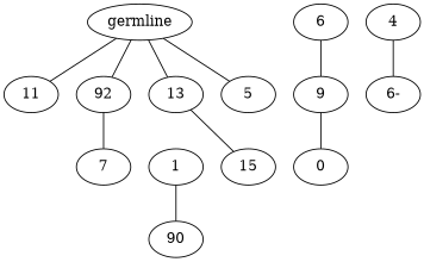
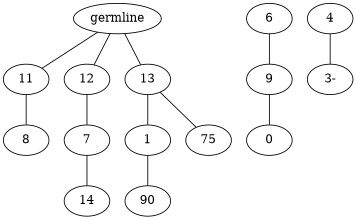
  graph {
    n1 [label=germline]
    n2 [label=11]
-   n3 [label=92]
+   n3 [label=12]
    n4 [label=13]
-   n5 [label=5]
+   n6 [label=8]
    n7 [label=7]
    n8 [label=1]
-   n9 [label=15]
+   n9 [label=75]
    n10 [label=6]
    n11 [label=9]
+   n12 [label=14]
    n13 [label=90]
    n14 [label=4]
-   n15 [label="6-"]
+   n15 [label="3-"]
    n16 [label=0]
    n1 -- n2
    n1 -- n3
    n1 -- n4
-   n1 -- n5
+   n2 -- n6
    n3 -- n7
+   n4 -- n8
    n4 -- n9
+   n7 -- n12
    n8 -- n13
    n10 -- n11
    n11 -- n16
    n14 -- n15
  }
